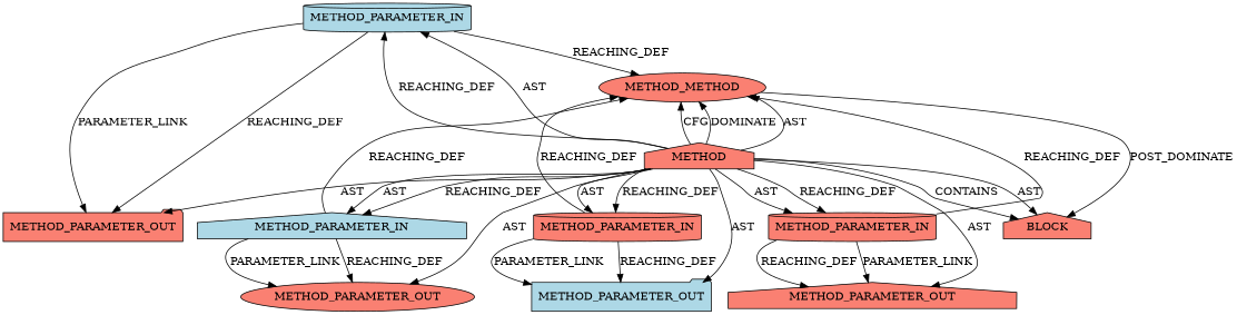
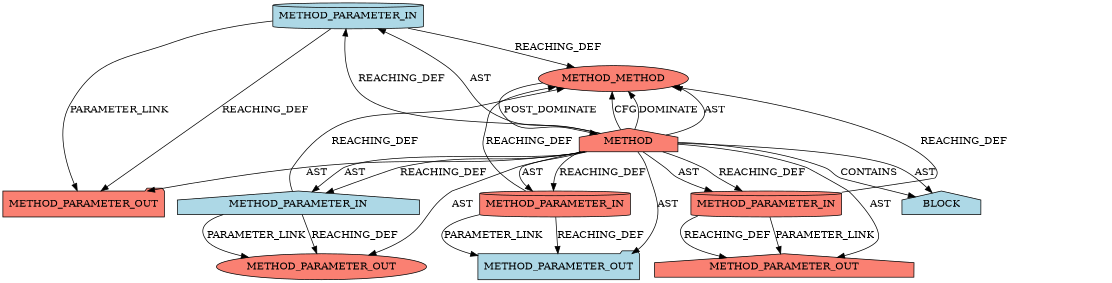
  digraph {
    node [CODE=p4 EVALUATION_STRATEGY=BY_VALUE IS_VARIADIC=false ORDER=2 TYPE_FULL_NAME=ANY fillcolor=salmon shape=house style=filled]
    n1 [INDEX=4 NAME=p4 ORDER=4 fillcolor=lightblue label=METHOD_PARAMETER_IN shape=cylinder]
    n2 [INDEX=4 NAME=p4 ORDER=4 label=METHOD_PARAMETER_OUT shape=folder]
    n3 [CODE=RET label=METHOD_METHOD shape=ellipse IS_VARIADIC=""]
    n4 [AST_PARENT_FULL_NAME="<global>" AST_PARENT_TYPE=NAMESPACE_BLOCK CODE="<empty>" FILENAME="<empty>" FULL_NAME=read_actor IS_EXTERNAL=true NAME=read_actor ORDER=0 label=METHOD EVALUATION_STRATEGY="" IS_VARIADIC="" TYPE_FULL_NAME=""]
    n5 [CODE=p3 INDEX=3 NAME=p3 ORDER=3 label=METHOD_PARAMETER_IN shape=cylinder]
    n6 [CODE=p3 INDEX=3 NAME=p3 ORDER=3 label=METHOD_PARAMETER_OUT]
-   n7 [ARGUMENT_INDEX=1 CODE="<empty>" ORDER=1 label=BLOCK EVALUATION_STRATEGY="" IS_VARIADIC=""]
+   n7 [ARGUMENT_INDEX=1 CODE="<empty>" ORDER=1 fillcolor=lightblue label=BLOCK EVALUATION_STRATEGY="" IS_VARIADIC=""]
    n8 [CODE=p1 INDEX=1 NAME=p1 ORDER=1 fillcolor=lightblue label=METHOD_PARAMETER_IN]
    n9 [CODE=p1 INDEX=1 NAME=p1 ORDER=1 label=METHOD_PARAMETER_OUT shape=ellipse]
    n10 [CODE=p2 INDEX=2 NAME=p2 label=METHOD_PARAMETER_IN shape=cylinder]
    n11 [CODE=p2 INDEX=2 NAME=p2 fillcolor=lightblue label=METHOD_PARAMETER_OUT shape=folder]
    n1 -> n2 [label=PARAMETER_LINK]
    n1 -> n2 [VARIABLE=p4 label=REACHING_DEF]
    n1 -> n3 [VARIABLE=p4 label=REACHING_DEF]
-   n3 -> n7 [label=POST_DOMINATE]
+   n3 -> n4 [label=POST_DOMINATE]
    n4 -> n1 [label=REACHING_DEF]
    n4 -> n1 [label=AST]
    n4 -> n2 [label=AST]
    n4 -> n3 [label=CFG]
    n4 -> n3 [label=DOMINATE]
    n4 -> n3 [label=AST]
    n4 -> n5 [label=REACHING_DEF]
    n4 -> n5 [label=AST]
    n4 -> n6 [label=AST]
    n4 -> n7 [label=CONTAINS]
    n4 -> n7 [label=AST]
    n4 -> n8 [label=AST]
    n4 -> n8 [label=REACHING_DEF]
    n4 -> n9 [label=AST]
    n4 -> n10 [label=AST]
    n4 -> n10 [label=REACHING_DEF]
    n4 -> n11 [label=AST]
    n5 -> n3 [VARIABLE=p3 label=REACHING_DEF]
    n5 -> n6 [label=PARAMETER_LINK]
    n5 -> n6 [VARIABLE=p3 label=REACHING_DEF]
    n8 -> n3 [VARIABLE=p1 label=REACHING_DEF]
    n8 -> n9 [label=PARAMETER_LINK]
    n8 -> n9 [VARIABLE=p1 label=REACHING_DEF]
    n10 -> n3 [VARIABLE=p2 label=REACHING_DEF]
    n10 -> n11 [label=PARAMETER_LINK]
    n10 -> n11 [VARIABLE=p2 label=REACHING_DEF]
  }
